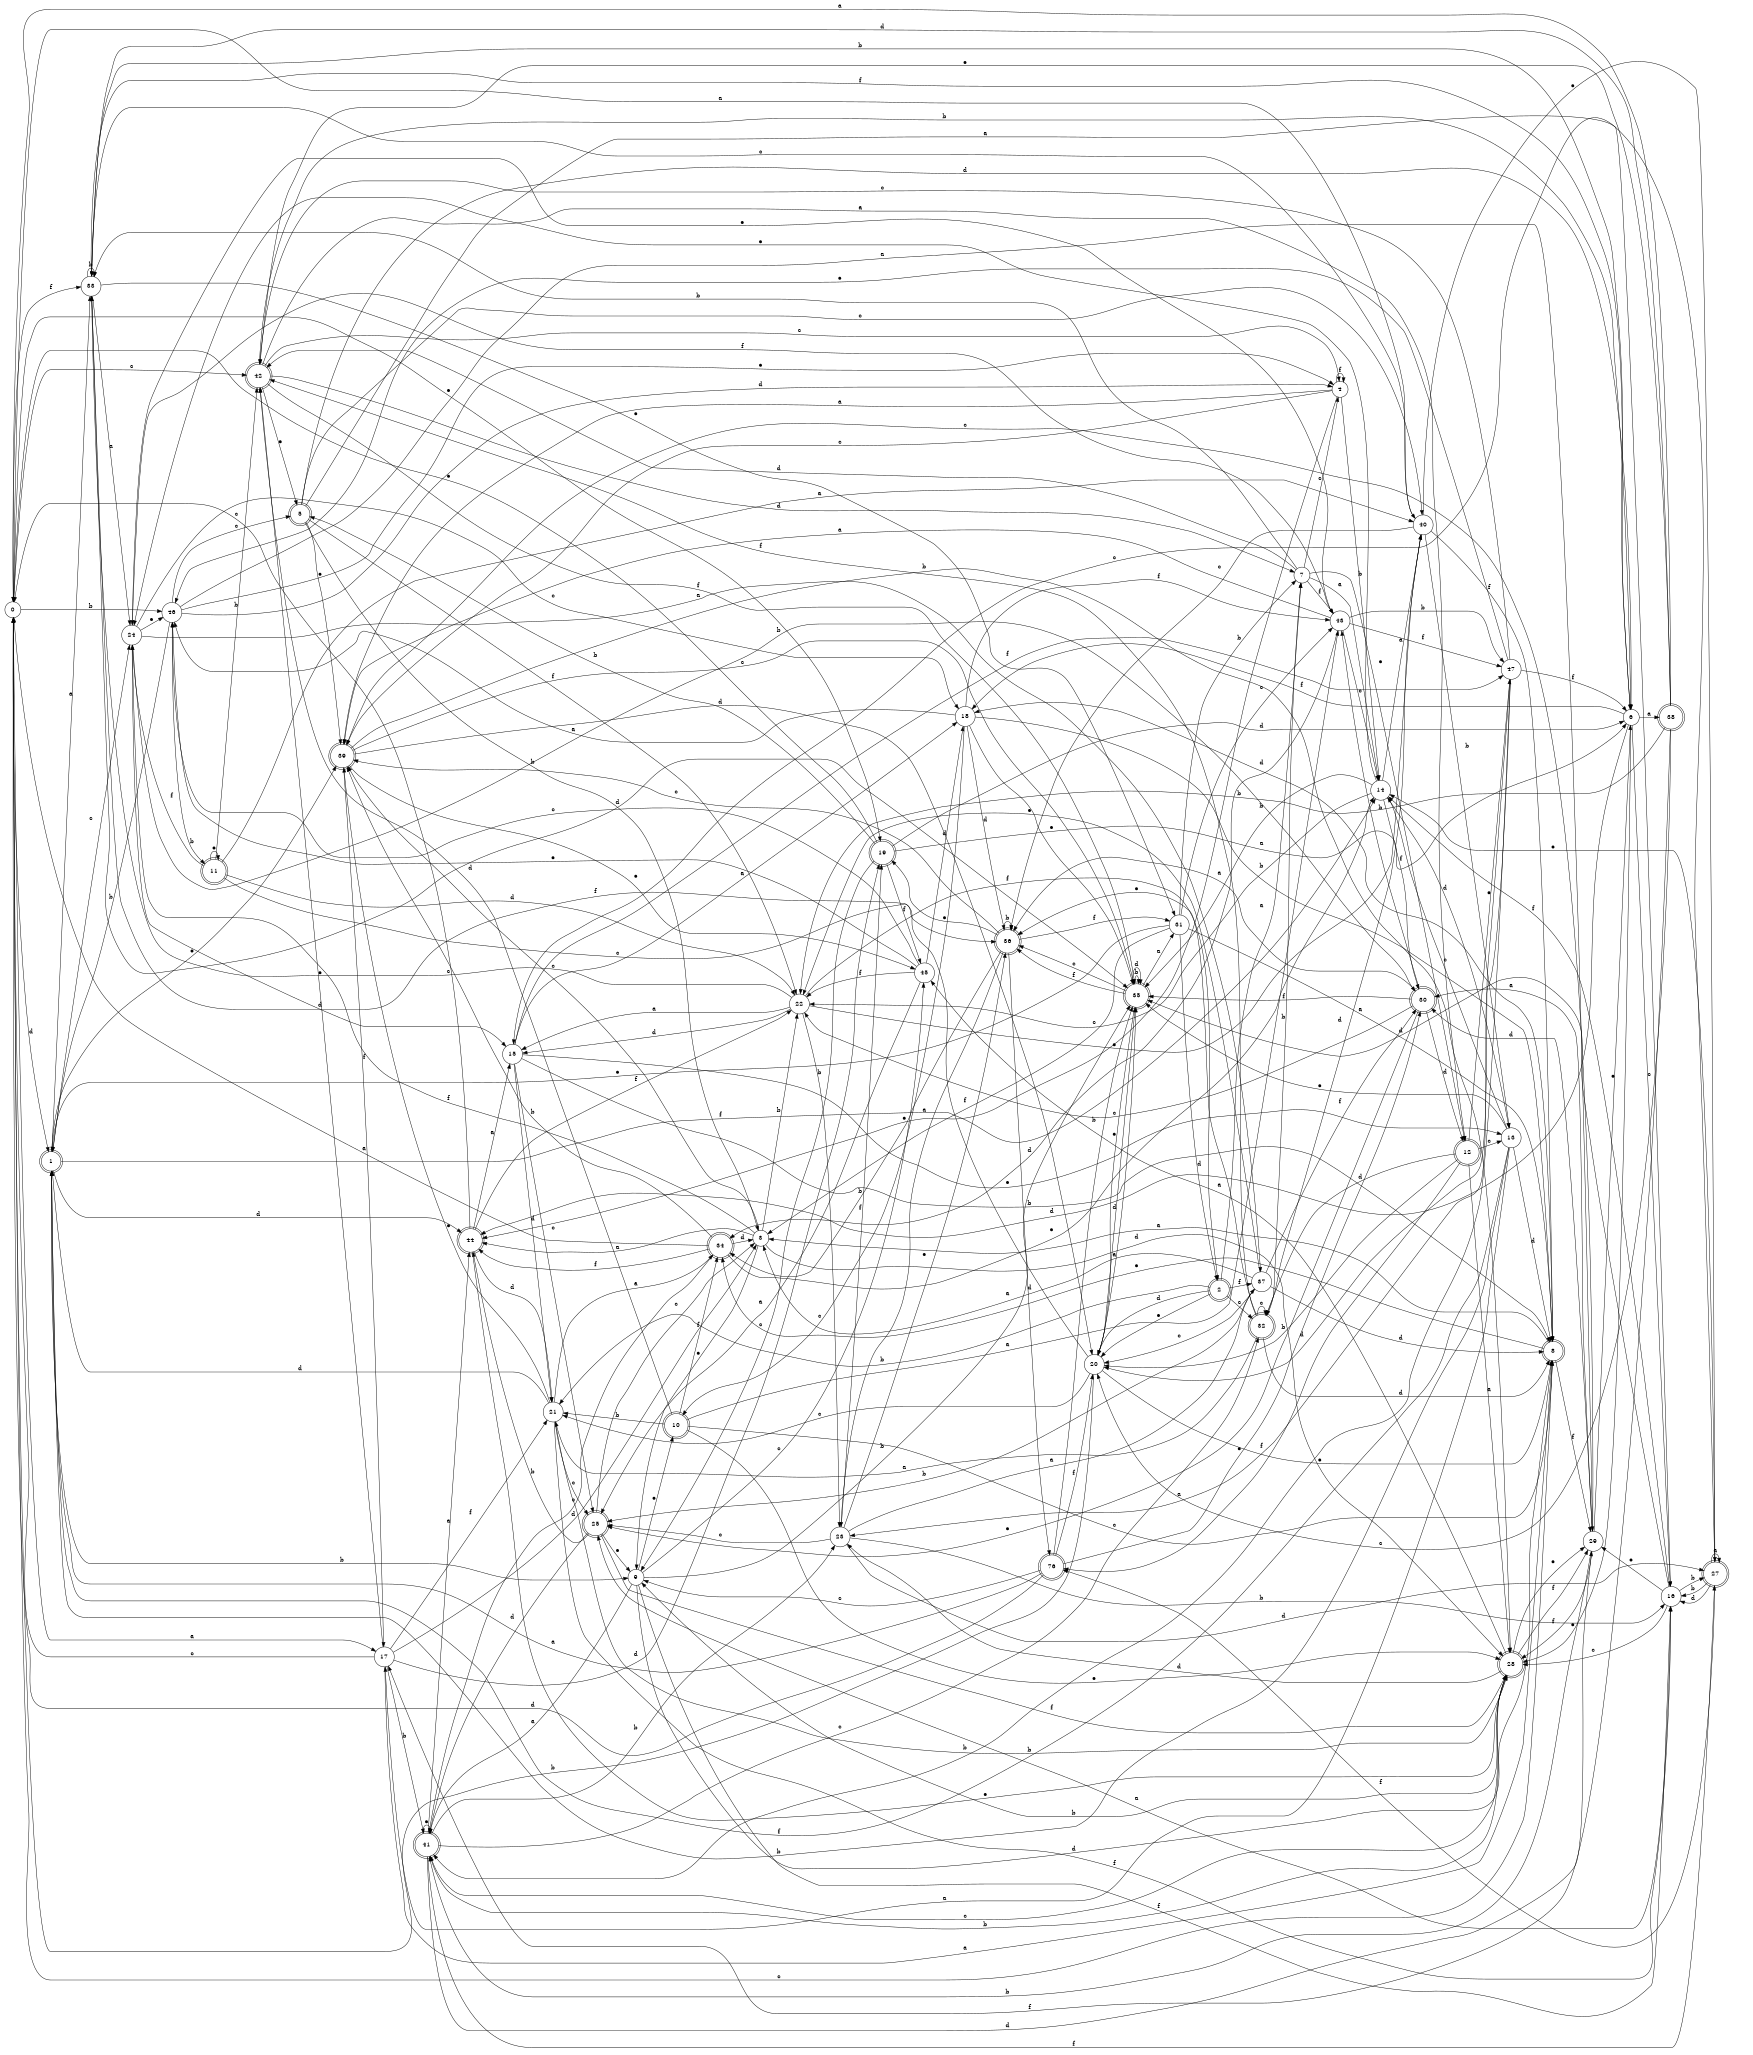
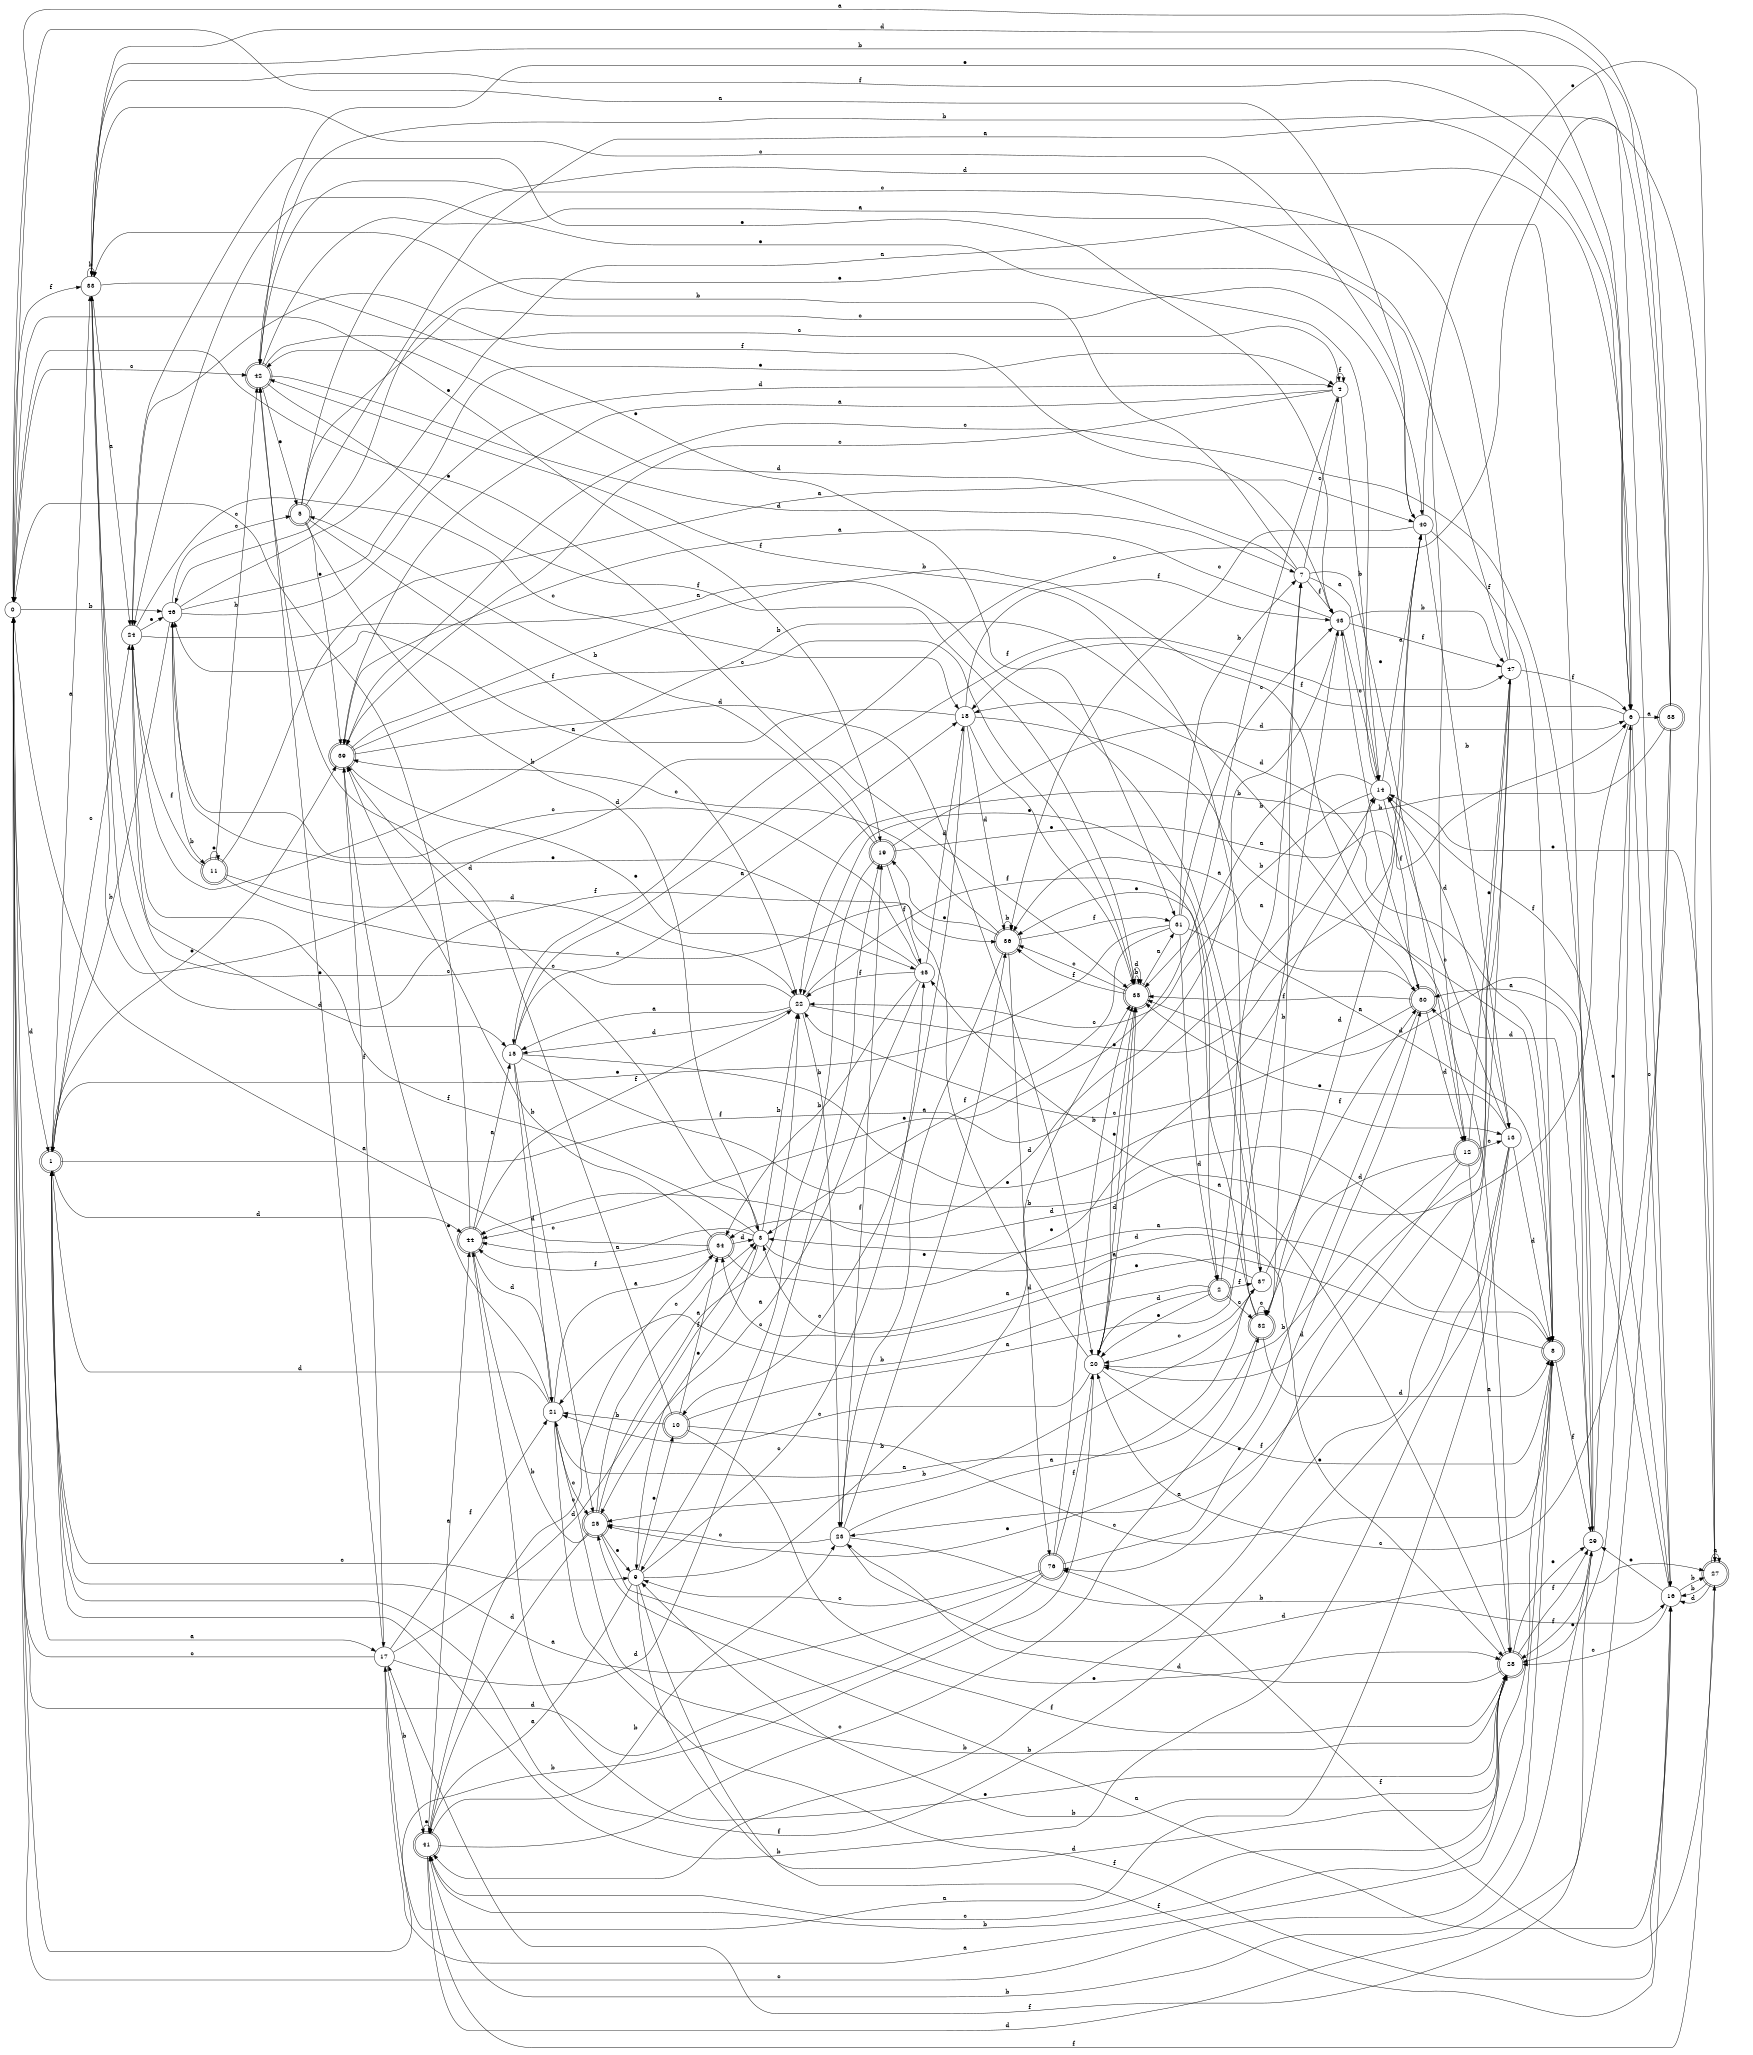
  digraph {
    rankdir=LR
    node [color=black fillcolor=white shape=circle style=filled]
    n1 [label=0]
    n2 [label=1 shape=doublecircle style="rounded,filled"]
    n3 [label=17]
    n4 [label=19 shape=doublecircle style="rounded,filled"]
    n5 [label=33]
    n6 [label=42 shape=doublecircle style="rounded,filled"]
    n7 [label=46]
    n8 [label=9]
    n9 [label=14]
    n10 [label=24]
    n11 [label=39 shape=doublecircle style="rounded,filled"]
    n12 [label=44 shape=doublecircle style="rounded,filled"]
    n13 [label=21]
    n14 [label=3]
    n15 [label=8 shape=doublecircle style="rounded,filled"]
    n16 [label=41 shape=doublecircle style="rounded,filled"]
    n17 [label=5 shape=doublecircle style="rounded,filled"]
    n18 [label=6]
    n19 [label=45]
    n20 [label=40]
    n21 [label=35 shape=doublecircle style="rounded,filled"]
    n22 [label=31]
    n23 [label=7]
    n24 [label=4]
    n25 [label=12 shape=doublecircle style="rounded,filled"]
    n26 [label=29]
    n27 [label=11 shape=doublecircle style="rounded,filled"]
    n28 [label=28 shape=doublecircle style="rounded,filled"]
    n29 [label=16]
    n30 [label=10 shape=doublecircle style="rounded,filled"]
    n31 [label=22]
    n32 [label=13]
    n33 [label=30 shape=doublecircle style="rounded,filled"]
    n34 [label=37]
    n35 [label=18]
    n36 [label=43]
    n37 [label=15]
    n38 [label=20]
    n39 [label=2 shape=doublecircle style="rounded,filled"]
    n40 [label=32 shape=doublecircle style="rounded,filled"]
    n41 [label=34 shape=doublecircle style="rounded,filled"]
    n42 [label=25 shape=doublecircle style="rounded,filled"]
    n43 [label=36 shape=doublecircle style="rounded,filled"]
    n44 [label=23]
    n45 [label=47]
    n46 [label=38 shape=doublecircle style="rounded,filled"]
    n47 [label=27 shape=doublecircle style="rounded,filled"]
    n48 [label=76 shape=doublecircle style="rounded,filled"]
    n1 -> n2 [label=d]
    n1 -> n3 [label=a]
    n1 -> n4 [label=e]
    n1 -> n5 [label=f]
    n1 -> n6 [label=c]
    n1 -> n7 [label=b]
    n2 -> n5 [label=a]
-   n2 -> n8 [label=b]
+   n2 -> n8 [label=c]
    n2 -> n9 [label=f]
    n2 -> n10 [label=c]
    n2 -> n11 [label=e]
    n2 -> n12 [label=d]
    n3 -> n1 [label=c]
    n3 -> n4 [label=d]
    n3 -> n6 [label=e]
    n3 -> n13 [label=f]
    n3 -> n14 [label=d]
    n3 -> n15 [label=a]
    n3 -> n16 [label=b]
    n4 -> n1 [label=e]
    n4 -> n8 [label=c]
    n4 -> n17 [label=b]
    n4 -> n18 [label=a]
    n4 -> n18 [label=d]
    n4 -> n19 [label=f]
    n5 -> n5 [label=b]
    n5 -> n10 [label=a]
    n5 -> n18 [label=f]
    n5 -> n20 [label=c]
    n5 -> n21 [label=d]
    n5 -> n22 [label=e]
    n6 -> n17 [label=e]
    n6 -> n18 [label=b]
    n6 -> n21 [label=f]
    n6 -> n23 [label=d]
    n6 -> n24 [label=c]
    n6 -> n25 [label=a]
    n7 -> n2 [label=b]
    n7 -> n17 [label=c]
    n7 -> n24 [label=d]
    n7 -> n24 [label=e]
    n7 -> n26 [label=a]
    n7 -> n27 [label=b]
    n8 -> n16 [label=a]
    n8 -> n19 [label=c]
    n8 -> n21 [label=b]
    n8 -> n28 [label=d]
    n8 -> n29 [label=f]
    n8 -> n30 [label=e]
    n9 -> n10 [label=e]
    n9 -> n20 [label=a]
    n9 -> n21 [label=b]
    n9 -> n31 [label=c]
    n9 -> n32 [label=d]
    n9 -> n33 [label=f]
    n10 -> n7 [label=e]
    n10 -> n33 [label=b]
    n10 -> n34 [label=a]
    n10 -> n35 [label=c]
    n10 -> n36 [label=f]
    n10 -> n37 [label=d]
    n11 -> n3 [label=f]
    n11 -> n19 [label=e]
    n11 -> n21 [label=c]
    n11 -> n28 [label=b]
    n11 -> n38 [label=d]
    n12 -> n1 [label=c]
    n12 -> n13 [label=d]
    n12 -> n28 [label=e]
    n12 -> n31 [label=f]
    n12 -> n37 [label=a]
    n13 -> n2 [label=d]
    n13 -> n11 [label=e]
    n13 -> n28 [label=b]
    n13 -> n29 [label=f]
    n13 -> n41 [label=a]
    n13 -> n42 [label=c]
    n14 -> n8 [label=e]
    n14 -> n10 [label=f]
    n14 -> n11 [label=c]
    n14 -> n12 [label=a]
    n14 -> n28 [label=d]
    n14 -> n31 [label=b]
    n15 -> n1 [label=c]
    n15 -> n14 [label=a]
    n15 -> n16 [label=b]
    n15 -> n26 [label=f]
    n15 -> n35 [label=d]
    n15 -> n41 [label=e]
    n16 -> n12 [label=a]
    n16 -> n16 [label=e]
    n16 -> n26 [label=d]
    n16 -> n40 [label=c]
    n16 -> n44 [label=b]
    n16 -> n47 [label=f]
    n17 -> n11 [label=e]
    n17 -> n14 [label=b]
    n17 -> n18 [label=d]
    n17 -> n20 [label=c]
    n17 -> n29 [label=a]
    n17 -> n31 [label=f]
    n18 -> n5 [label=b]
    n18 -> n12 [label=d]
    n18 -> n28 [label=e]
    n18 -> n29 [label=c]
    n18 -> n35 [label=f]
    n18 -> n46 [label=a]
    n19 -> n7 [label=c]
    n19 -> n7 [label=e]
    n19 -> n31 [label=f]
    n19 -> n35 [label=d]
-   n43 -> n41 [label=b]
+   n19 -> n41 [label=b]
    n19 -> n42 [label=a]
    n20 -> n1 [label=a]
    n20 -> n15 [label=f]
    n20 -> n32 [label=b]
    n20 -> n40 [label=d]
    n20 -> n43 [label=c]
    n20 -> n47 [label=e]
    n21 -> n21 [label=b]
    n21 -> n21 [label=d]
    n21 -> n22 [label=a]
    n21 -> n38 [label=e]
    n21 -> n43 [label=c]
    n21 -> n43 [label=f]
    n22 -> n2 [label=e]
    n22 -> n14 [label=f]
    n22 -> n15 [label=a]
    n22 -> n23 [label=b]
    n22 -> n36 [label=c]
    n22 -> n39 [label=d]
    n23 -> n5 [label=b]
    n23 -> n6 [label=d]
    n23 -> n9 [label=a]
    n23 -> n24 [label=c]
    n23 -> n25 [label=e]
    n23 -> n36 [label=f]
    n24 -> n9 [label=b]
    n24 -> n11 [label=a]
    n24 -> n11 [label=c]
    n24 -> n12 [label=e]
    n24 -> n24 [label=f]
    n25 -> n28 [label=a]
    n25 -> n32 [label=c]
    n25 -> n38 [label=b]
    n25 -> n40 [label=d]
    n25 -> n45 [label=e]
    n25 -> n48 [label=f]
    n26 -> n11 [label=c]
    n26 -> n16 [label=b]
    n26 -> n18 [label=e]
    n26 -> n28 [label=f]
    n26 -> n33 [label=a]
    n26 -> n33 [label=d]
    n27 -> n6 [label=b]
    n27 -> n10 [label=f]
    n27 -> n20 [label=a]
    n27 -> n27 [label=e]
    n27 -> n31 [label=d]
    n27 -> n43 [label=c]
    n28 -> n8 [label=b]
    n28 -> n16 [label=c]
    n28 -> n19 [label=a]
    n28 -> n26 [label=e]
    n28 -> n26 [label=f]
    n28 -> n44 [label=d]
    n29 -> n9 [label=f]
    n29 -> n21 [label=d]
    n29 -> n26 [label=e]
    n29 -> n28 [label=c]
    n29 -> n42 [label=a]
    n29 -> n47 [label=b]
    n30 -> n6 [label=d]
    n30 -> n13 [label=b]
    n30 -> n15 [label=c]
    n30 -> n28 [label=e]
    n30 -> n36 [label=a]
    n30 -> n41 [label=f]
    n31 -> n5 [label=c]
    n31 -> n20 [label=e]
    n31 -> n37 [label=a]
    n31 -> n37 [label=d]
    n31 -> n39 [label=f]
    n31 -> n44 [label=b]
    n32 -> n2 [label=b]
    n32 -> n2 [label=f]
    n32 -> n3 [label=a]
    n32 -> n9 [label=c]
    n32 -> n15 [label=d]
    n32 -> n21 [label=e]
    n33 -> n21 [label=f]
    n33 -> n25 [label=d]
    n33 -> n31 [label=c]
    n33 -> n36 [label=b]
    n33 -> n42 [label=e]
    n33 -> n43 [label=a]
    n34 -> n14 [label=a]
-   n34 -> n15 [label=d]
    n34 -> n31 [label=e]
    n34 -> n33 [label=f]
    n34 -> n38 [label=c]
    n34 -> n42 [label=b]
    n35 -> n7 [label=a]
    n35 -> n15 [label=b]
    n35 -> n21 [label=e]
    n35 -> n30 [label=c]
    n35 -> n36 [label=f]
    n35 -> n43 [label=d]
    n36 -> n9 [label=c]
    n36 -> n10 [label=e]
    n36 -> n11 [label=a]
    n36 -> n41 [label=d]
    n36 -> n45 [label=b]
    n36 -> n45 [label=f]
    n37 -> n13 [label=d]
    n37 -> n15 [label=b]
    n37 -> n32 [label=e]
    n37 -> n35 [label=a]
    n37 -> n42 [label=c]
    n37 -> n45 [label=f]
    n38 -> n1 [label=b]
    n38 -> n5 [label=f]
    n38 -> n13 [label=c]
    n38 -> n15 [label=e]
    n38 -> n21 [label=a]
    n38 -> n21 [label=d]
    n39 -> n13 [label=b]
    n39 -> n23 [label=a]
    n39 -> n34 [label=f]
    n39 -> n38 [label=d]
    n39 -> n38 [label=e]
    n39 -> n40 [label=c]
    n40 -> n6 [label=f]
    n40 -> n13 [label=a]
    n40 -> n15 [label=d]
    n40 -> n23 [label=b]
    n40 -> n40 [label=c]
    n40 -> n43 [label=e]
    n41 -> n1 [label=a]
    n41 -> n9 [label=e]
    n41 -> n11 [label=b]
    n41 -> n12 [label=f]
    n41 -> n14 [label=d]
    n41 -> n16 [label=c]
    n42 -> n8 [label=e]
    n42 -> n12 [label=b]
    n42 -> n14 [label=c]
    n42 -> n16 [label=d]
    n42 -> n28 [label=f]
+   n42 -> n31 [label=a]
    n43 -> n4 [label=e]
    n43 -> n11 [label=c]
    n43 -> n22 [label=f]
    n43 -> n43 [label=b]
    n43 -> n44 [label=a]
    n43 -> n48 [label=d]
    n44 -> n4 [label=f]
    n44 -> n29 [label=b]
    n44 -> n34 [label=a]
    n44 -> n42 [label=c]
    n44 -> n43 [label=e]
    n44 -> n47 [label=d]
    n45 -> n6 [label=c]
    n45 -> n7 [label=e]
    n45 -> n16 [label=b]
    n45 -> n18 [label=f]
    n45 -> n38 [label=d]
    n45 -> n44 [label=a]
    n46 -> n1 [label=a]
    n46 -> n3 [label=f]
    n46 -> n5 [label=d]
    n46 -> n6 [label=e]
    n46 -> n31 [label=b]
    n46 -> n38 [label=c]
    n47 -> n9 [label=e]
    n47 -> n29 [label=b]
    n47 -> n29 [label=d]
    n47 -> n37 [label=c]
    n47 -> n47 [label=a]
    n47 -> n48 [label=f]
    n48 -> n1 [label=d]
    n48 -> n2 [label=a]
    n48 -> n8 [label=c]
    n48 -> n21 [label=b]
    n48 -> n33 [label=e]
    n48 -> n38 [label=f]
  }
